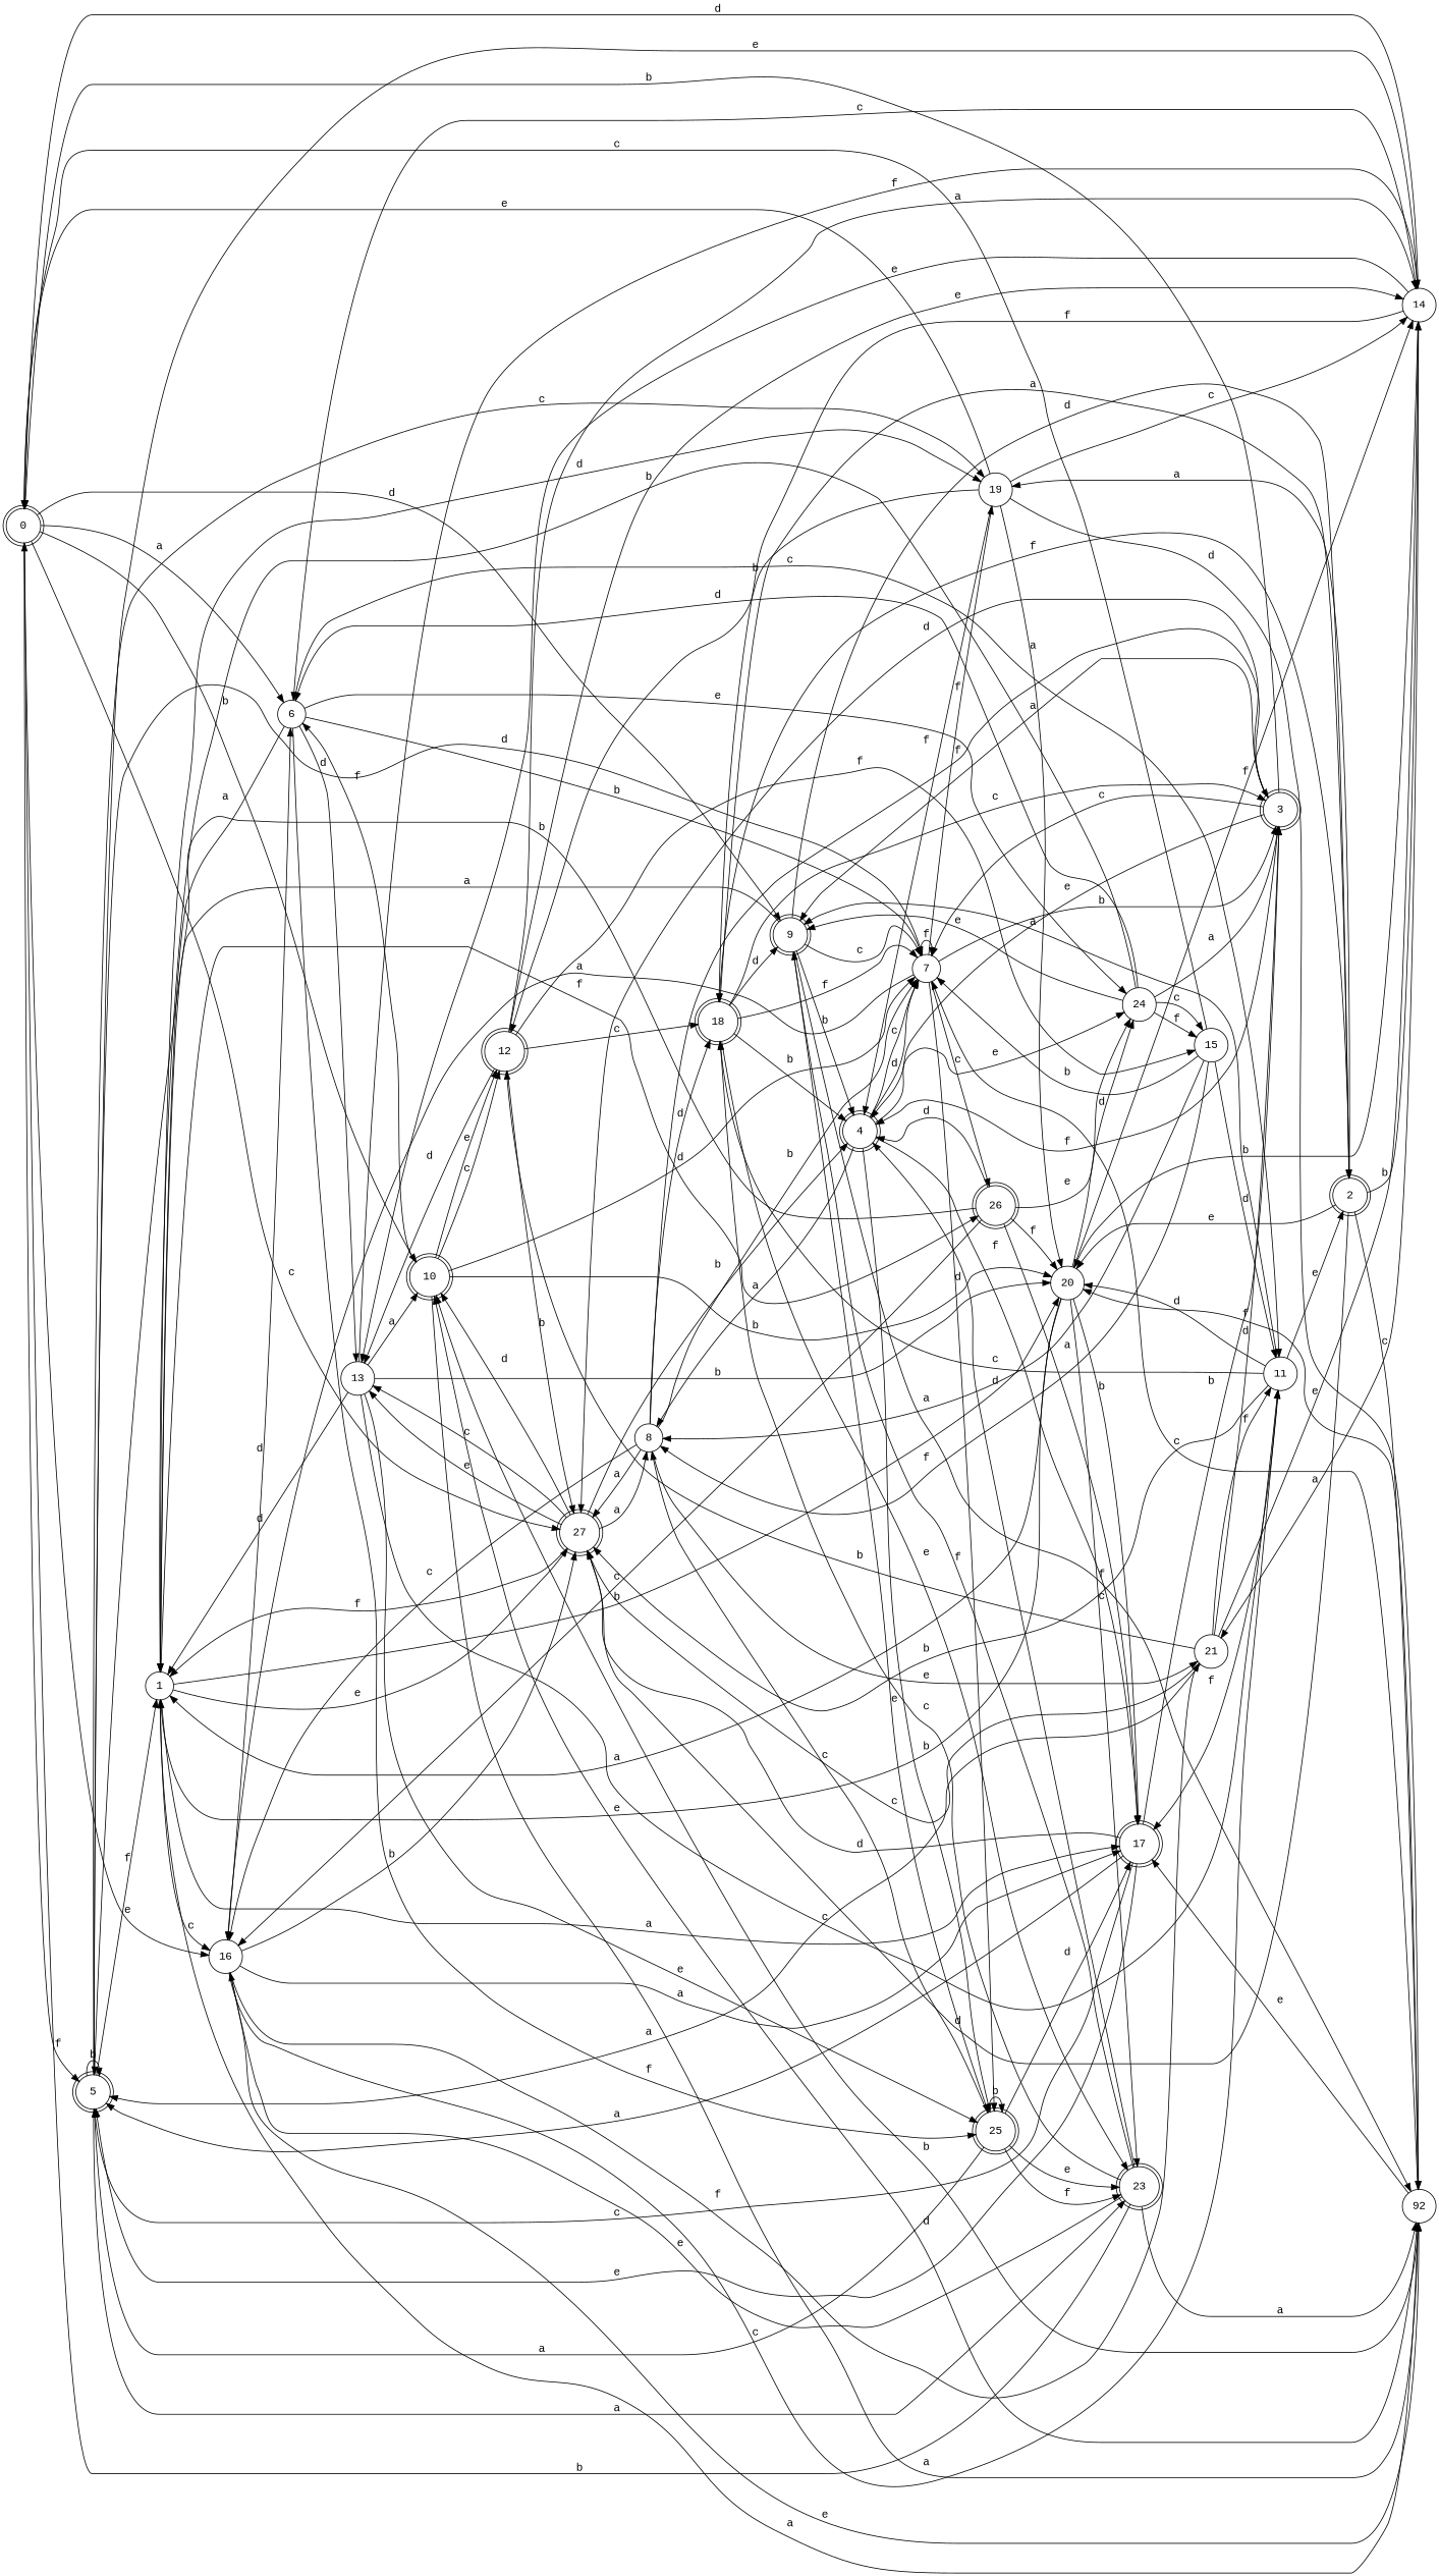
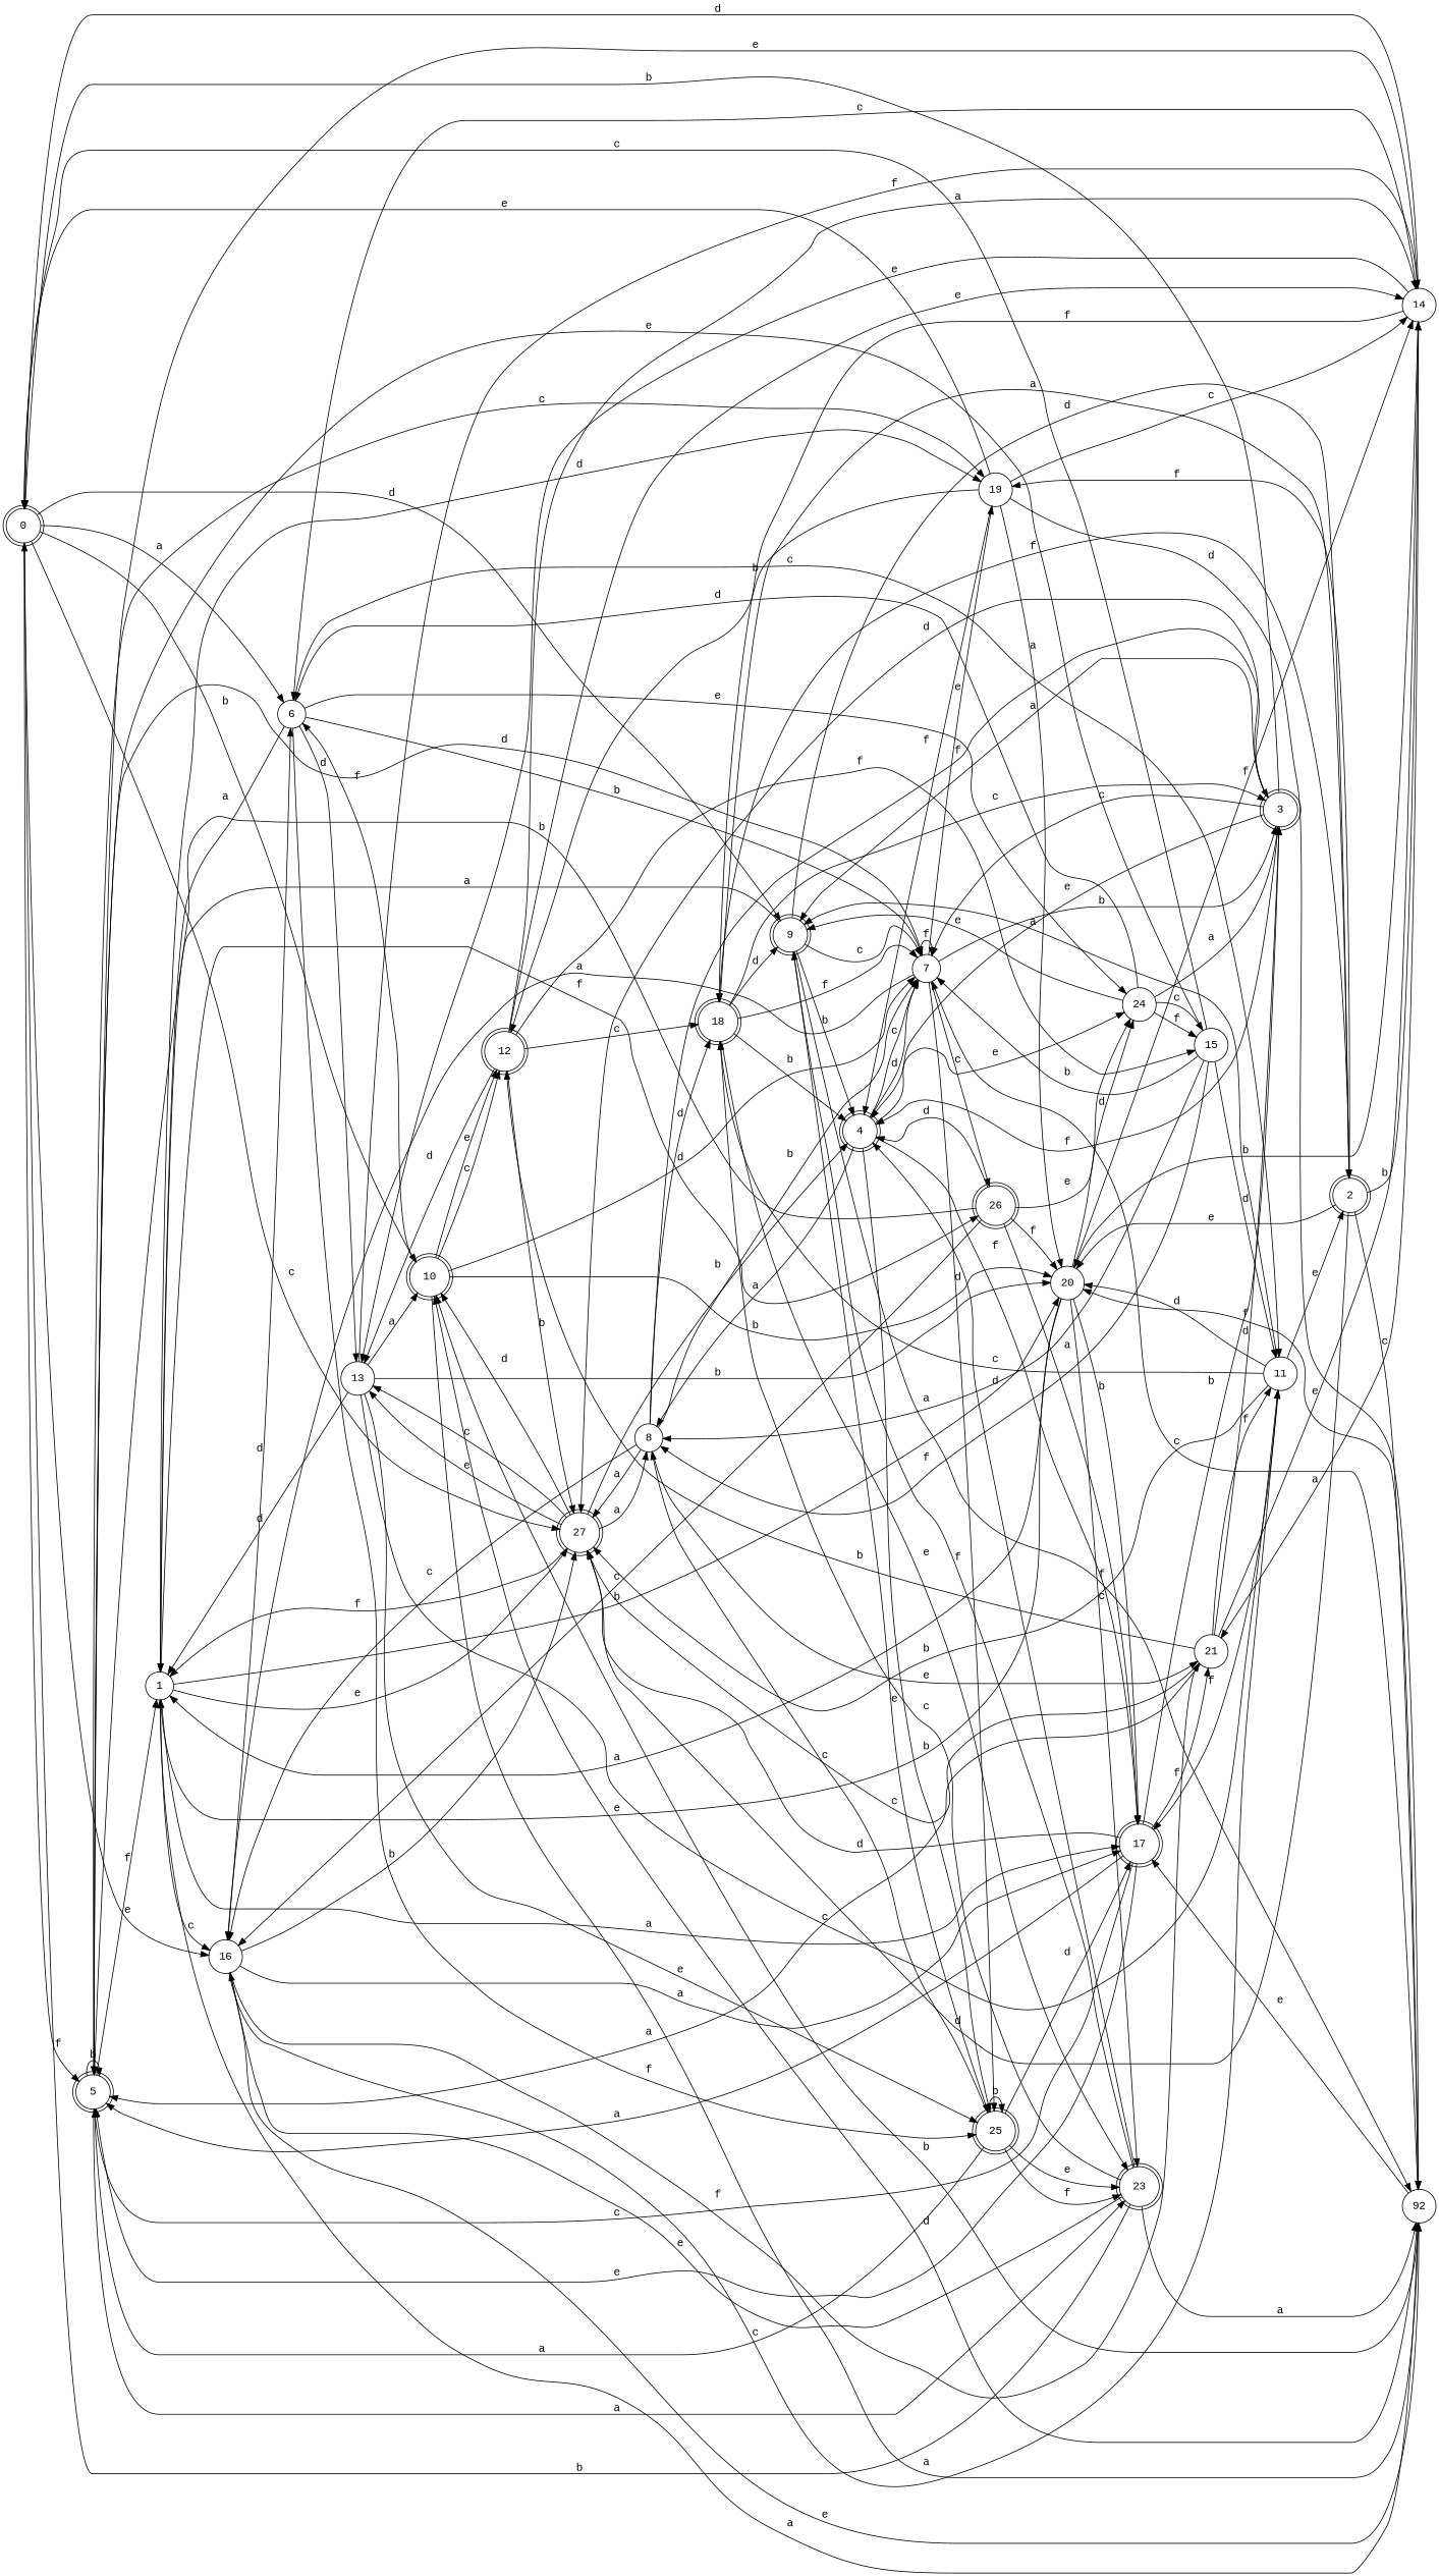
  digraph {
    fontname="Liberation Mono"
    rankdir=LR
    node [color=black fillcolor=white fontname="Liberation Mono" shape=doublecircle style="rounded,filled"]
    edge [fontname="Liberation Mono"]
    n1 [label=0]
    n2 [label=5]
    n3 [label=6 shape=circle style=filled]
    n4 [label=9]
    n5 [label=10]
    n6 [label=16 shape=circle style=filled]
    n7 [label=27]
    n8 [label=1 shape=circle style=filled]
    n9 [label=19 shape=circle style=filled]
    n10 [label=14 shape=circle style=filled]
    n11 [label=7 shape=circle style=filled]
    n12 [label=23]
    n13 [label=24 shape=circle style=filled]
    n14 [label=25]
    n15 [label=11 shape=circle style=filled]
    n16 [label=13 shape=circle style=filled]
    n17 [label=2]
    n18 [label=92 shape=circle style=filled]
    n19 [label=4]
    n20 [label=20 shape=circle style=filled]
    n21 [label=12]
    n22 [label=17]
    n23 [label=21 shape=circle style=filled]
    n24 [label=8 shape=circle style=filled]
    n25 [label=26]
    n26 [label=3]
    n27 [label=18]
    n28 [label=15 shape=circle style=filled]
    n1 -> n2 [label=f]
    n1 -> n3 [label=a]
    n1 -> n4 [label=d]
    n1 -> n5 [label=b]
    n1 -> n6 [label=e]
    n1 -> n7 [label=c]
    n2 -> n2 [label=b]
    n2 -> n8 [label=f]
    n2 -> n9 [label=c]
    n2 -> n10 [label=e]
    n2 -> n11 [label=d]
    n2 -> n12 [label=a]
    n3 -> n8 [label=a]
    n3 -> n11 [label=b]
    n3 -> n13 [label=e]
    n3 -> n14 [label=f]
    n3 -> n15 [label=c]
    n3 -> n16 [label=d]
    n4 -> n8 [label=a]
    n4 -> n11 [label=c]
    n4 -> n14 [label=e]
    n4 -> n17 [label=d]
    n4 -> n18 [label=f]
    n4 -> n19 [label=b]
    n5 -> n3 [label=f]
    n5 -> n11 [label=d]
    n5 -> n18 [label=a]
    n5 -> n20 [label=b]
    n5 -> n21 [label=c]
    n5 -> n21 [label=e]
    n6 -> n3 [label=d]
    n6 -> n7 [label=b]
    n6 -> n15 [label=c]
    n6 -> n18 [label=e]
    n6 -> n22 [label=a]
    n6 -> n23 [label=f]
    n7 -> n5 [label=d]
    n7 -> n8 [label=f]
    n7 -> n16 [label=c]
    n7 -> n16 [label=e]
    n7 -> n19 [label=b]
    n7 -> n24 [label=a]
    n8 -> n6 [label=c]
    n8 -> n7 [label=e]
    n8 -> n9 [label=d]
    n8 -> n20 [label=b]
    n8 -> n22 [label=a]
    n8 -> n25 [label=f]
    n9 -> n1 [label=e]
    n9 -> n10 [label=c]
    n9 -> n18 [label=d]
    n9 -> n19 [label=f]
    n9 -> n20 [label=a]
    n9 -> n21 [label=b]
    n10 -> n1 [label=d]
    n10 -> n3 [label=c]
    n10 -> n16 [label=e]
    n10 -> n20 [label=b]
    n10 -> n23 [label=a]
    n10 -> n27 [label=f]
    n11 -> n6 [label=a]
-   n11 -> n9 [label=f]
+   n11 -> n9 [label=e]
    n11 -> n11 [label=f]
    n11 -> n14 [label=d]
    n11 -> n25 [label=c]
    n11 -> n26 [label=b]
    n12 -> n1 [label=b]
    n12 -> n4 [label=f]
    n12 -> n6 [label=e]
    n12 -> n18 [label=a]
    n12 -> n19 [label=d]
    n12 -> n27 [label=c]
    n13 -> n3 [label=d]
    n13 -> n4 [label=e]
-   n13 -> n8 [label=b]
    n13 -> n26 [label=a]
    n13 -> n28 [label=c]
    n13 -> n28 [label=f]
    n14 -> n2 [label=a]
    n14 -> n12 [label=e]
    n14 -> n12 [label=f]
    n14 -> n14 [label=b]
    n14 -> n22 [label=d]
    n14 -> n24 [label=c]
    n15 -> n4 [label=a]
    n15 -> n7 [label=b]
    n15 -> n17 [label=e]
    n15 -> n20 [label=d]
    n15 -> n22 [label=f]
    n15 -> n27 [label=c]
    n16 -> n5 [label=a]
    n16 -> n8 [label=d]
    n16 -> n10 [label=f]
    n16 -> n14 [label=e]
    n16 -> n15 [label=c]
    n16 -> n20 [label=b]
    n17 -> n7 [label=d]
-   n17 -> n9 [label=a]
+   n17 -> n9 [label=f]
    n17 -> n10 [label=b]
    n17 -> n18 [label=c]
    n17 -> n20 [label=e]
    n17 -> n27 [label=f]
    n18 -> n5 [label=b]
    n18 -> n5 [label=d]
    n18 -> n8 [label=a]
    n18 -> n11 [label=c]
    n18 -> n20 [label=f]
    n18 -> n22 [label=e]
    n19 -> n11 [label=c]
    n19 -> n11 [label=d]
    n19 -> n13 [label=e]
    n19 -> n14 [label=b]
    n19 -> n22 [label=f]
    n19 -> n24 [label=a]
    n20 -> n8 [label=a]
    n20 -> n8 [label=e]
    n20 -> n10 [label=f]
    n20 -> n12 [label=c]
    n20 -> n13 [label=d]
    n20 -> n22 [label=b]
    n21 -> n7 [label=b]
    n21 -> n10 [label=a]
    n21 -> n10 [label=e]
    n21 -> n16 [label=d]
    n21 -> n27 [label=c]
    n21 -> n28 [label=f]
    n22 -> n2 [label=a]
    n22 -> n2 [label=c]
    n22 -> n2 [label=e]
    n22 -> n7 [label=d]
+   n22 -> n23 [label=f]
    n22 -> n26 [label=b]
    n23 -> n2 [label=a]
    n23 -> n7 [label=c]
    n23 -> n10 [label=e]
    n23 -> n15 [label=f]
    n23 -> n21 [label=b]
    n23 -> n26 [label=d]
    n24 -> n6 [label=c]
    n24 -> n7 [label=a]
    n24 -> n11 [label=b]
    n24 -> n23 [label=e]
    n24 -> n26 [label=f]
    n24 -> n27 [label=d]
    n25 -> n2 [label=b]
    n25 -> n6 [label=c]
    n25 -> n13 [label=e]
    n25 -> n19 [label=d]
    n25 -> n20 [label=f]
    n25 -> n22 [label=a]
    n26 -> n1 [label=b]
    n26 -> n4 [label=a]
    n26 -> n7 [label=d]
    n26 -> n11 [label=c]
    n26 -> n19 [label=e]
    n26 -> n19 [label=f]
    n27 -> n4 [label=d]
    n27 -> n11 [label=f]
    n27 -> n12 [label=e]
    n27 -> n17 [label=a]
    n27 -> n19 [label=b]
    n27 -> n26 [label=c]
    n28 -> n1 [label=c]
+   n28 -> n2 [label=e]
    n28 -> n11 [label=b]
    n28 -> n15 [label=d]
    n28 -> n24 [label=a]
    n28 -> n24 [label=f]
  }
